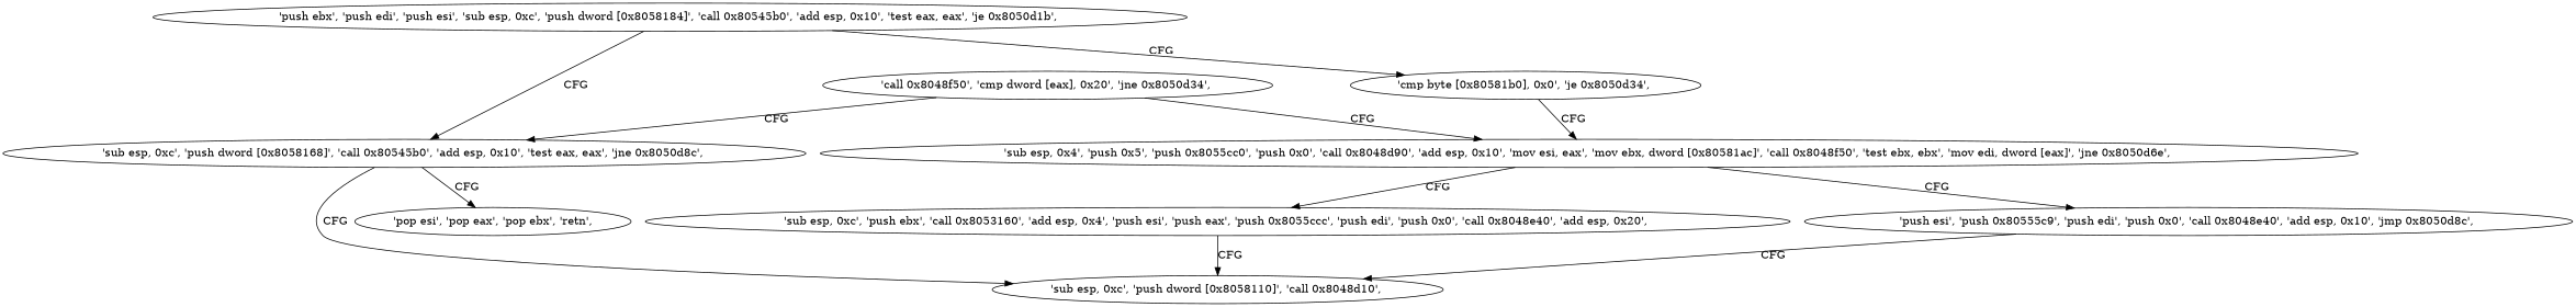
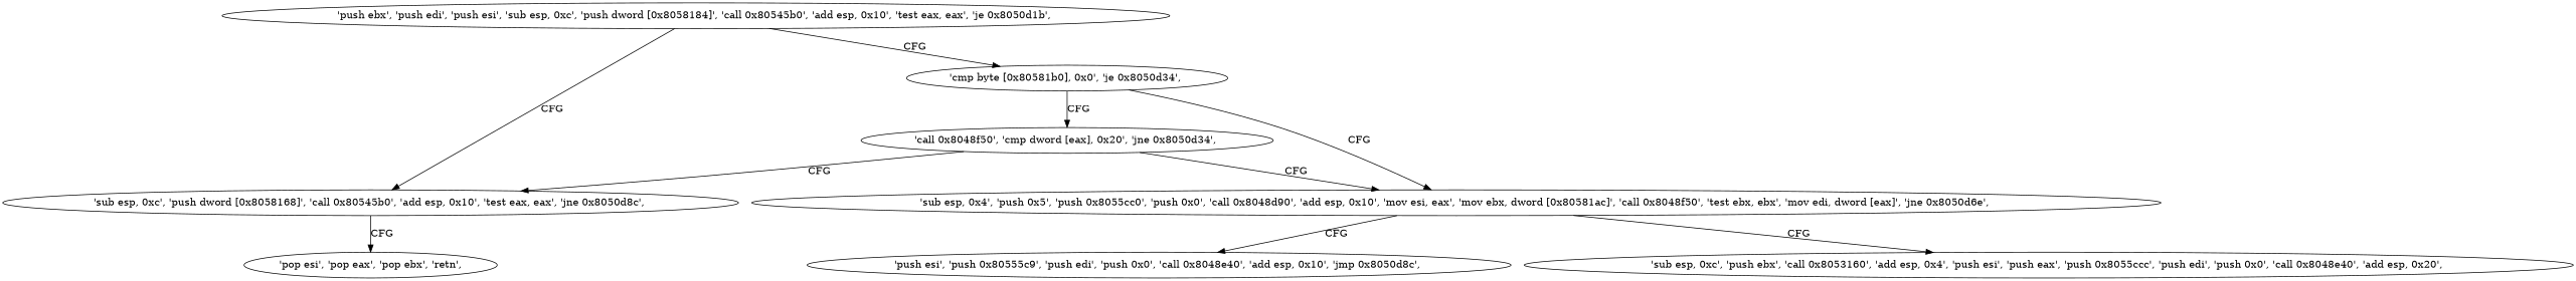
  digraph {
    n1 [label="'push ebx', 'push edi', 'push esi', 'sub esp, 0xc', 'push dword [0x8058184]', 'call 0x80545b0', 'add esp, 0x10', 'test eax, eax', 'je 0x8050d1b', "]
    n2 [label="'sub esp, 0xc', 'push dword [0x8058168]', 'call 0x80545b0', 'add esp, 0x10', 'test eax, eax', 'jne 0x8050d8c', "]
    n3 [label="'cmp byte [0x80581b0], 0x0', 'je 0x8050d34', "]
-   n4 [label="'sub esp, 0xc', 'push dword [0x8058110]', 'call 0x8048d10', "]
    n5 [label="'pop esi', 'pop eax', 'pop ebx', 'retn',"]
    n6 [label="'sub esp, 0x4', 'push 0x5', 'push 0x8055cc0', 'push 0x0', 'call 0x8048d90', 'add esp, 0x10', 'mov esi, eax', 'mov ebx, dword [0x80581ac]', 'call 0x8048f50', 'test ebx, ebx', 'mov edi, dword [eax]', 'jne 0x8050d6e', "]
    n7 [label="'call 0x8048f50', 'cmp dword [eax], 0x20', 'jne 0x8050d34', "]
    n8 [label="'sub esp, 0xc', 'push ebx', 'call 0x8053160', 'add esp, 0x4', 'push esi', 'push eax', 'push 0x8055ccc', 'push edi', 'push 0x0', 'call 0x8048e40', 'add esp, 0x20', "]
    n9 [label="'push esi', 'push 0x80555c9', 'push edi', 'push 0x0', 'call 0x8048e40', 'add esp, 0x10', 'jmp 0x8050d8c', "]
    n1 -> n2 [label=CFG]
    n1 -> n3 [label=CFG]
-   n2 -> n4 [label=CFG]
    n2 -> n5 [label=CFG]
    n3 -> n6 [label=CFG]
+   n3 -> n7 [label=CFG]
    n6 -> n8 [label=CFG]
    n6 -> n9 [label=CFG]
    n7 -> n2 [label=CFG]
    n7 -> n6 [label=CFG]
-   n8 -> n4 [label=CFG]
-   n9 -> n4 [label=CFG]
  }
